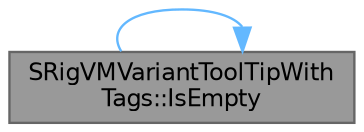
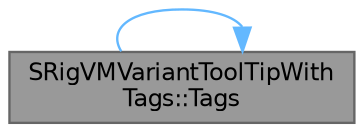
  digraph {
    rankdir=LR
-   n1 [color=gray40 fillcolor=grey60 fontcolor=black fontname=Helvetica fontsize=10 height=0.2 label="SRigVMVariantToolTipWith\lTags::IsEmpty" shape=box style=filled width=0.4]
+   n1 [color=gray40 fillcolor=grey60 fontcolor=black fontname=Helvetica fontsize=10 height=0.2 label="SRigVMVariantToolTipWith\lTags::Tags" shape=box style=filled width=0.4]
    n1 -> n1 [color=steelblue1 fontname=Helvetica fontsize=10 labelfontname=Helvetica labelfontsize=10 style=solid]
  }
